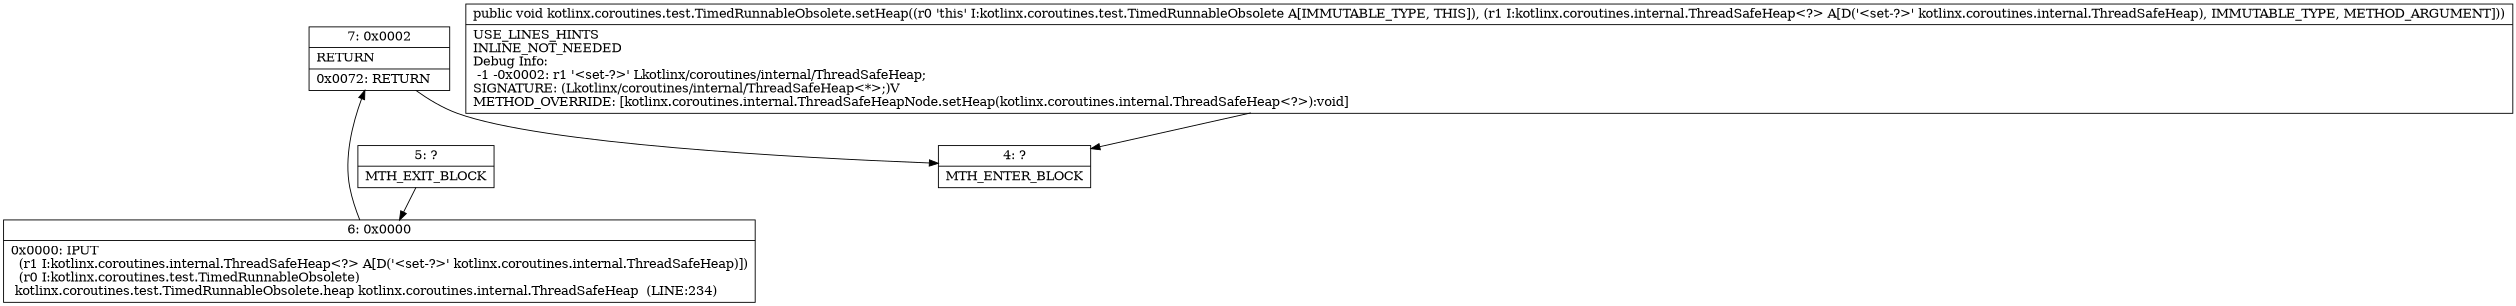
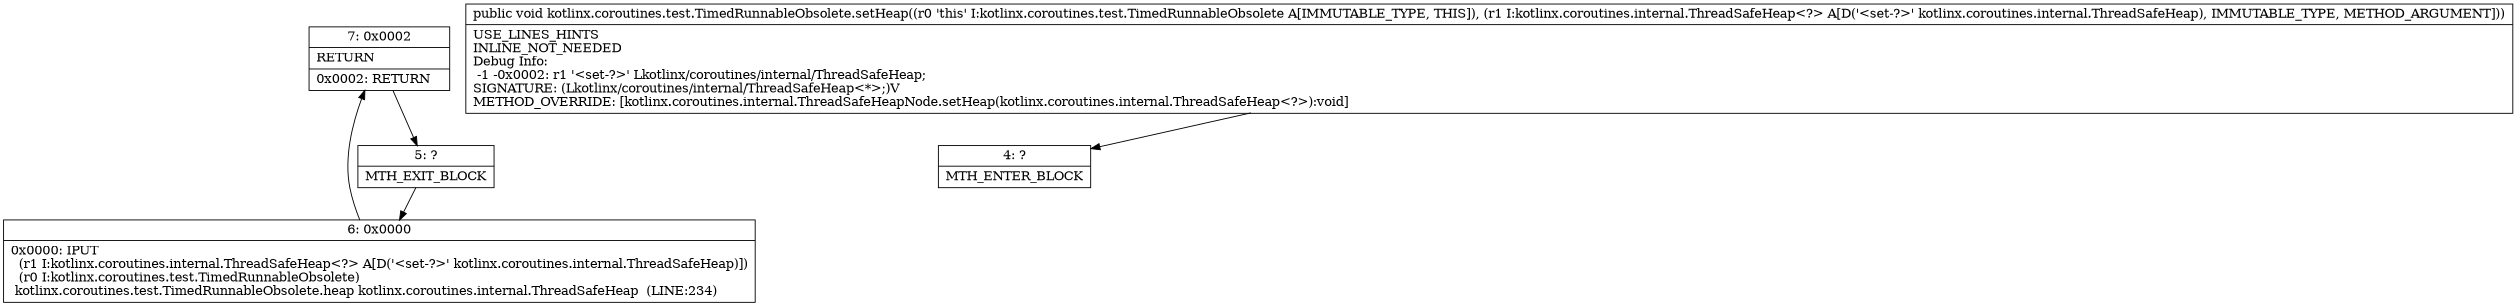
  digraph {
    node [shape=record]
    n1 [label="{4\:\ ?|MTH_ENTER_BLOCK\l}"]
    n2 [label="{6\:\ 0x0000|0x0000: IPUT  \l  (r1 I:kotlinx.coroutines.internal.ThreadSafeHeap\<?\> A[D('\<set\-?\>' kotlinx.coroutines.internal.ThreadSafeHeap)])\l  (r0 I:kotlinx.coroutines.test.TimedRunnableObsolete)\l kotlinx.coroutines.test.TimedRunnableObsolete.heap kotlinx.coroutines.internal.ThreadSafeHeap  (LINE:234)\l}"]
-   n3 [label="{7\:\ 0x0002|RETURN\l|0x0072: RETURN   \l}"]
+   n3 [label="{7\:\ 0x0002|RETURN\l|0x0002: RETURN   \l}"]
    n4 [label="{5\:\ ?|MTH_EXIT_BLOCK\l}"]
    n5 [label="{public void kotlinx.coroutines.test.TimedRunnableObsolete.setHeap((r0 'this' I:kotlinx.coroutines.test.TimedRunnableObsolete A[IMMUTABLE_TYPE, THIS]), (r1 I:kotlinx.coroutines.internal.ThreadSafeHeap\<?\> A[D('\<set\-?\>' kotlinx.coroutines.internal.ThreadSafeHeap), IMMUTABLE_TYPE, METHOD_ARGUMENT]))  | USE_LINES_HINTS\lINLINE_NOT_NEEDED\lDebug Info:\l  \-1 \-0x0002: r1 '\<set\-?\>' Lkotlinx\/coroutines\/internal\/ThreadSafeHeap;\lSIGNATURE: (Lkotlinx\/coroutines\/internal\/ThreadSafeHeap\<*\>;)V\lMETHOD_OVERRIDE: [kotlinx.coroutines.internal.ThreadSafeHeapNode.setHeap(kotlinx.coroutines.internal.ThreadSafeHeap\<?\>):void]\l}"]
    n2 -> n3
-   n3 -> n1
+   n3 -> n4
    n4 -> n2
    n5 -> n1
  }
